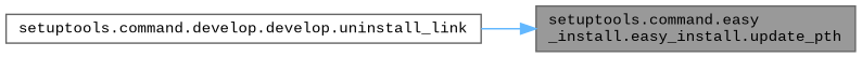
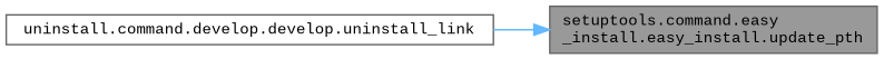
  digraph {
    rankdir=RL
    fontname="Liberation Mono"
    node [fontname="Liberation Mono" fontsize=10 shape=box style=filled]
    n1 [color=gray40 fillcolor=grey60 fontcolor=black height=0.2 label="setuptools.command.easy\l_install.easy_install.update_pth" width=0.4]
-   n2 [color=grey40 fillcolor=white height=0.2 label="setuptools.command.develop.develop.uninstall_link" width=0.4]
+   n2 [color=grey40 fillcolor=white height=0.2 label="uninstall.command.develop.develop.uninstall_link" width=0.4]
    n1 -> n2 [color=steelblue1 dir=back fontname="Liberation Mono" fontsize=10 labelfontname=Helvetica labelfontsize=10 style=solid]
  }
